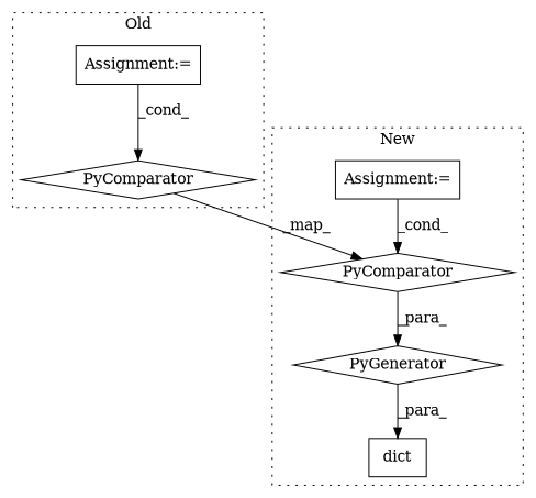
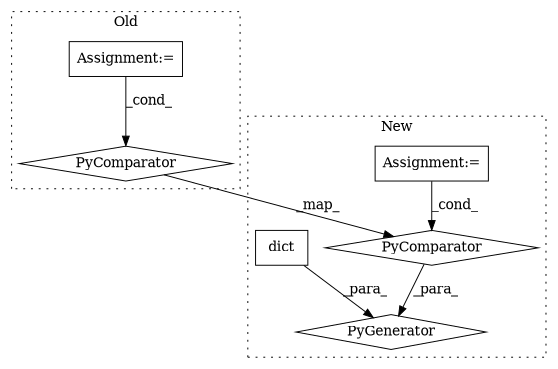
  digraph {
    node [a=7 l=37 s=2796 shape=box]
    n1 [label="Assignment:="]
    n2 [a=113 label=PyComparator shape=diamond]
    n3 [a=107 l=279 label=PyGenerator s=2581 shape=diamond]
    n4 [l=41 label="Assignment:=" s=2804]
    n5 [a=113 l=41 label=PyComparator s=2804 shape=diamond]
    n6 [a=32 l="27,-12" label=dict s="2554,2860"]
    subgraph cluster_1 {
      label=Old
      style=dotted
      n1
      n2
    }
    subgraph cluster_2 {
      label=New
      style=dotted
      n3
      n4
      n5
      n6
    }
    n1 -> n2 [label=_cond_]
    n2 -> n5 [label=_map_]
-   n3 -> n6 [label=_para_]
+   n6 -> n3 [label=_para_]
    n4 -> n5 [label=_cond_]
    n5 -> n3 [label=_para_]
  }
